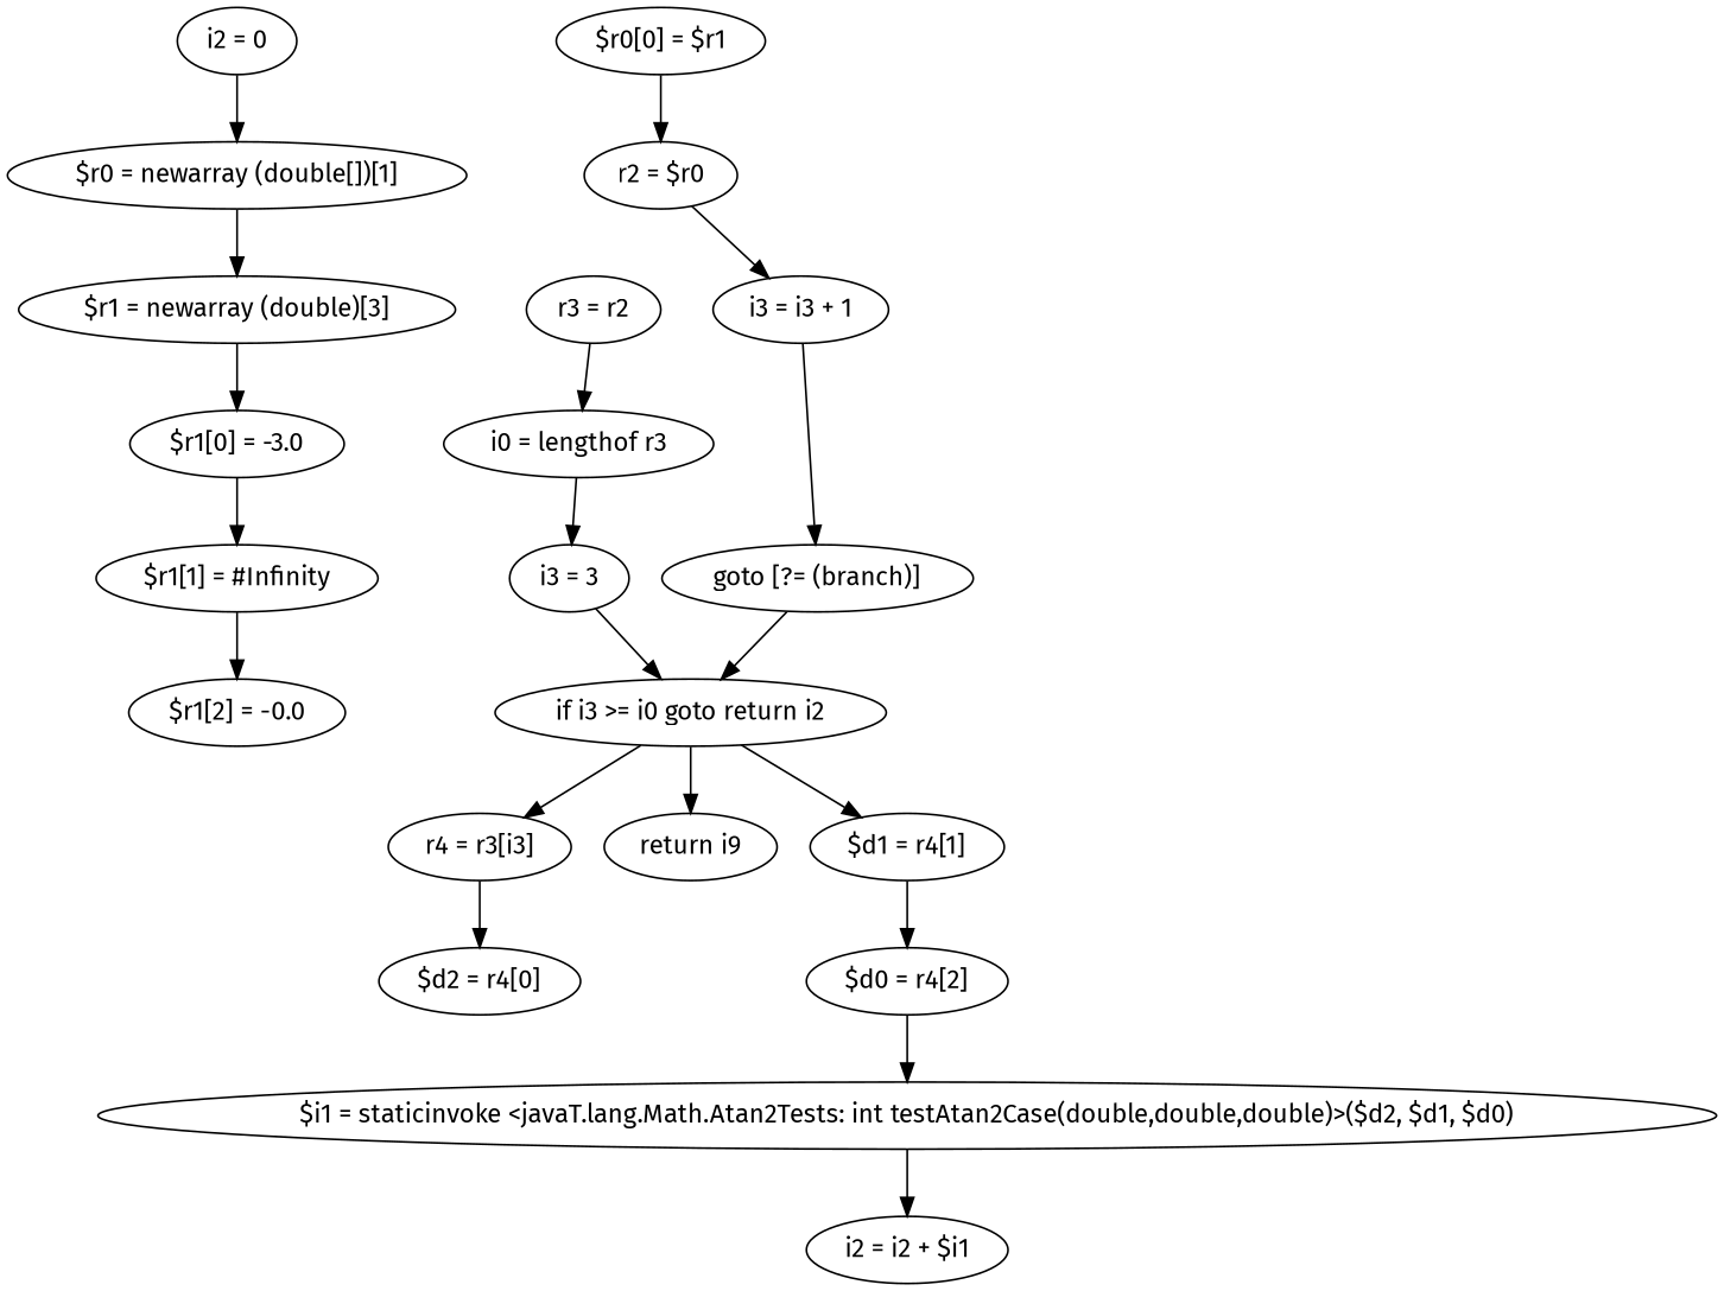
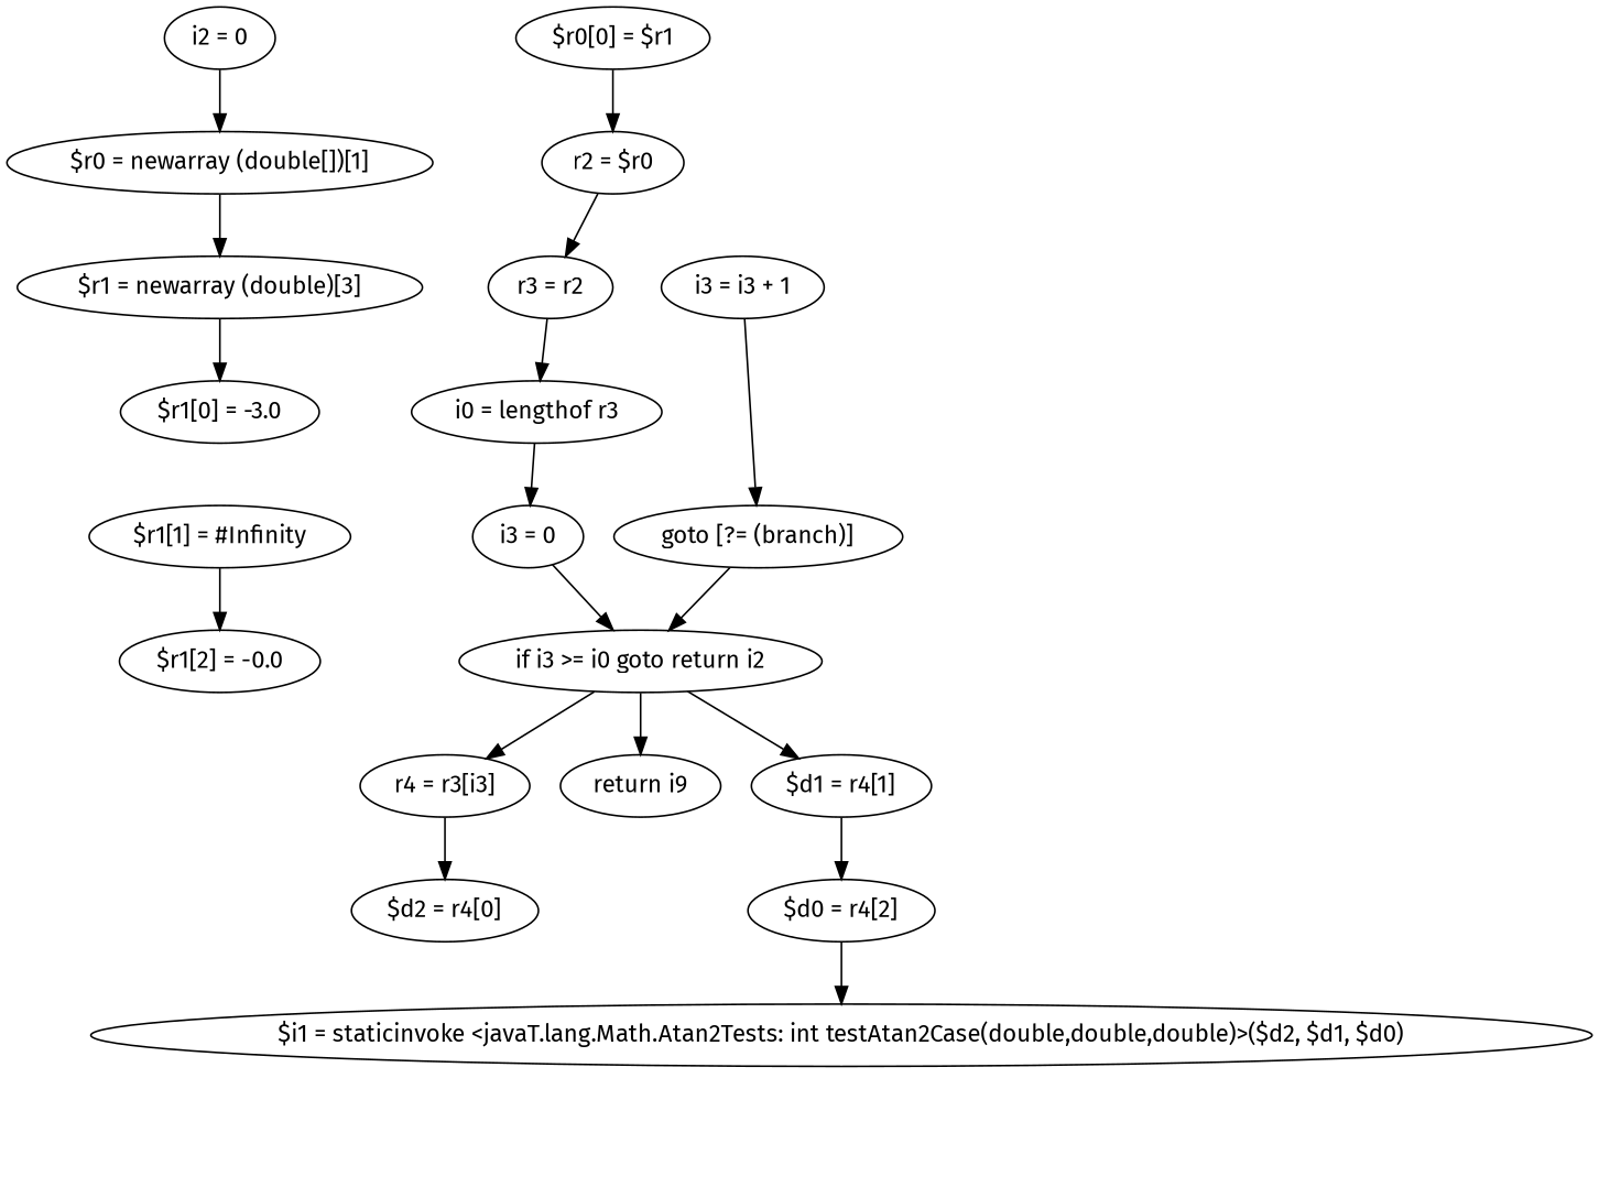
  digraph {
    fontname="Fira Sans"
    node [fontname="Fira Sans"]
    edge [fontname="Fira Sans"]
    "i2 = 0"
    "$r0 = newarray (double[])[1]"
    "$r1 = newarray (double)[3]"
    "$r1[0] = -3.0"
    "$r1[1] = #Infinity"
    "$r1[2] = -0.0"
    "$r0[0] = $r1"
    "r2 = $r0"
    "r3 = r2"
    "i0 = lengthof r3"
-   "i3 = 0" [label="i3 = 3"]
+   "i3 = 0"
    "if i3 >= i0 goto return i2"
    "r4 = r3[i3]"
    n14 [label="return i9"]
    "$d1 = r4[1]"
    "$d2 = r4[0]"
    "$d0 = r4[2]"
    "$i1 = staticinvoke <javaT.lang.Math.Atan2Tests: int testAtan2Case(double,double,double)>($d2, $d1, $d0)"
-   "i2 = i2 + $i1"
    "i3 = i3 + 1"
    "goto [?= (branch)]"
    "i2 = 0" -> "$r0 = newarray (double[])[1]"
    "$r0 = newarray (double[])[1]" -> "$r1 = newarray (double)[3]"
    "$r1 = newarray (double)[3]" -> "$r1[0] = -3.0"
-   "$r1[0] = -3.0" -> "$r1[1] = #Infinity"
    "$r1[1] = #Infinity" -> "$r1[2] = -0.0"
    "$r0[0] = $r1" -> "r2 = $r0"
-   "r2 = $r0" -> "i3 = i3 + 1"
+   "r2 = $r0" -> "r3 = r2"
    "r3 = r2" -> "i0 = lengthof r3"
    "i0 = lengthof r3" -> "i3 = 0"
    "i3 = 0" -> "if i3 >= i0 goto return i2"
    "if i3 >= i0 goto return i2" -> "r4 = r3[i3]"
    "if i3 >= i0 goto return i2" -> n14
    "if i3 >= i0 goto return i2" -> "$d1 = r4[1]"
    "r4 = r3[i3]" -> "$d2 = r4[0]"
    "$d1 = r4[1]" -> "$d0 = r4[2]"
    "$d0 = r4[2]" -> "$i1 = staticinvoke <javaT.lang.Math.Atan2Tests: int testAtan2Case(double,double,double)>($d2, $d1, $d0)"
-   "$i1 = staticinvoke <javaT.lang.Math.Atan2Tests: int testAtan2Case(double,double,double)>($d2, $d1, $d0)" -> "i2 = i2 + $i1"
    "i3 = i3 + 1" -> "goto [?= (branch)]"
    "goto [?= (branch)]" -> "if i3 >= i0 goto return i2"
  }
